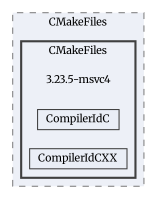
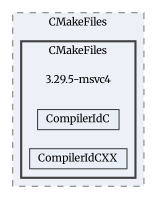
  digraph {
    compound=true
    rankdir=LR
    fontname=Merriweather
    node [fontname=Merriweather fontsize=10 shape=box color=grey25 fillcolor="#eaeef6" style=filled]
-   n1 [height=0.2 label="3.23.5-msvc4" shape=plaintext width=0.4 color="" fillcolor="" style=""]
+   n1 [height=0.2 label="3.29.5-msvc4" shape=plaintext width=0.4 color="" fillcolor="" style=""]
    n2 [height=0.2 label=CompilerIdC width=0.4]
    n3 [height=0.2 label=CompilerIdCXX width=0.4]
    subgraph cluster_1 {
      bgcolor="#edf0f7"
      fontsize=10
      label=CMakeFiles
      pencolor=grey50
      style="filled,dashed"
      subgraph cluster_2 {
        bgcolor="#edf0f7"
        fontsize=10
        pencolor=grey25
        style="filled,bold"
        n1
        n2
        n3
      }
    }
  }
